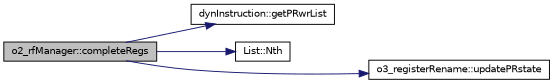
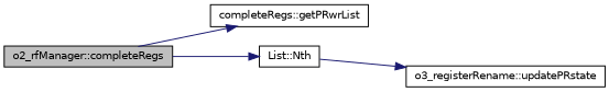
  digraph {
    rankdir=LR
    node [color=black fillcolor=white fontname=Helvetica fontsize=10 shape=record style=filled]
    edge [color=midnightblue fontname=Helvetica fontsize=10 labelfontname=Helvetica labelfontsize=10 style=solid]
    n1 [fillcolor=grey75 fontcolor=black height=0.2 label="o2_rfManager::completeRegs" width=0.4]
-   n2 [height=0.2 label="dynInstruction::getPRwrList" width=0.4]
+   n2 [height=0.2 label="completeRegs::getPRwrList" width=0.4]
    n3 [height=0.2 label="List::Nth" width=0.4]
    n4 [height=0.2 label="o3_registerRename::updatePRstate" width=0.4]
    n1 -> n2
    n1 -> n3
-   n1 -> n4
+   n3 -> n4
  }
